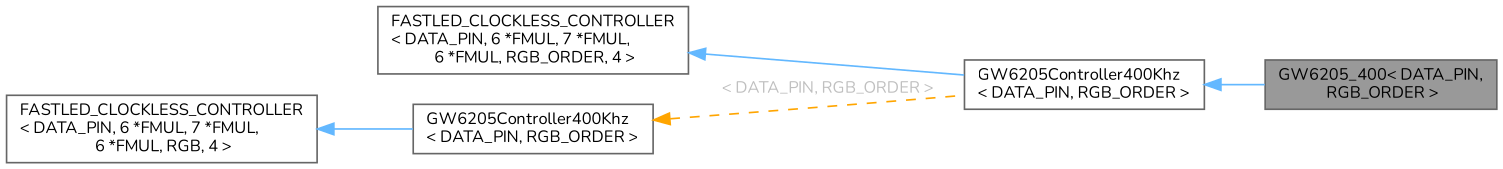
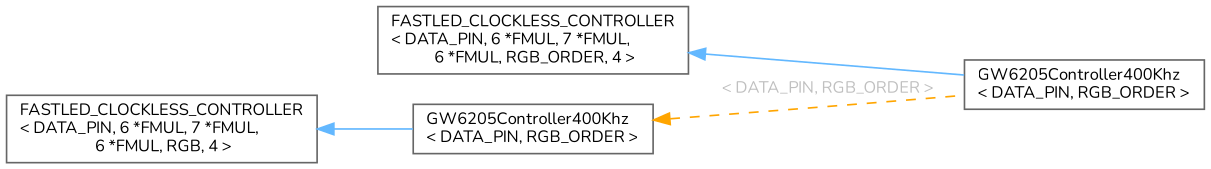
  digraph {
    rankdir=LR
    fontname=Nunito
    node [color=gray40 fillcolor=white fontname=Nunito fontsize=10 shape=box style=filled]
    edge [color=steelblue1 dir=back fontname=Nunito fontsize=10 labelfontname=Helvetica labelfontsize=10 style=solid]
-   n1 [fillcolor=grey60 fontcolor=black height=0.2 label="GW6205_400\< DATA_PIN,\l RGB_ORDER \>" width=0.4]
    n2 [height=0.2 label="GW6205Controller400Khz\l\< DATA_PIN, RGB_ORDER \>" width=0.4]
    n3 [height=0.2 label="FASTLED_CLOCKLESS_CONTROLLER\l\< DATA_PIN, 6 *FMUL, 7 *FMUL,\l 6 *FMUL, RGB_ORDER, 4 \>" width=0.4]
    n4 [height=0.2 label="GW6205Controller400Khz\l\< DATA_PIN, RGB_ORDER \>" width=0.4]
    n5 [height=0.2 label="FASTLED_CLOCKLESS_CONTROLLER\l\< DATA_PIN, 6 *FMUL, 7 *FMUL,\l 6 *FMUL, RGB, 4 \>" width=0.4]
-   n2 -> n1
    n3 -> n2
    n4 -> n2 [color=orange fontcolor=grey label=" \< DATA_PIN, RGB_ORDER \>" style=dashed]
    n5 -> n4
  }
